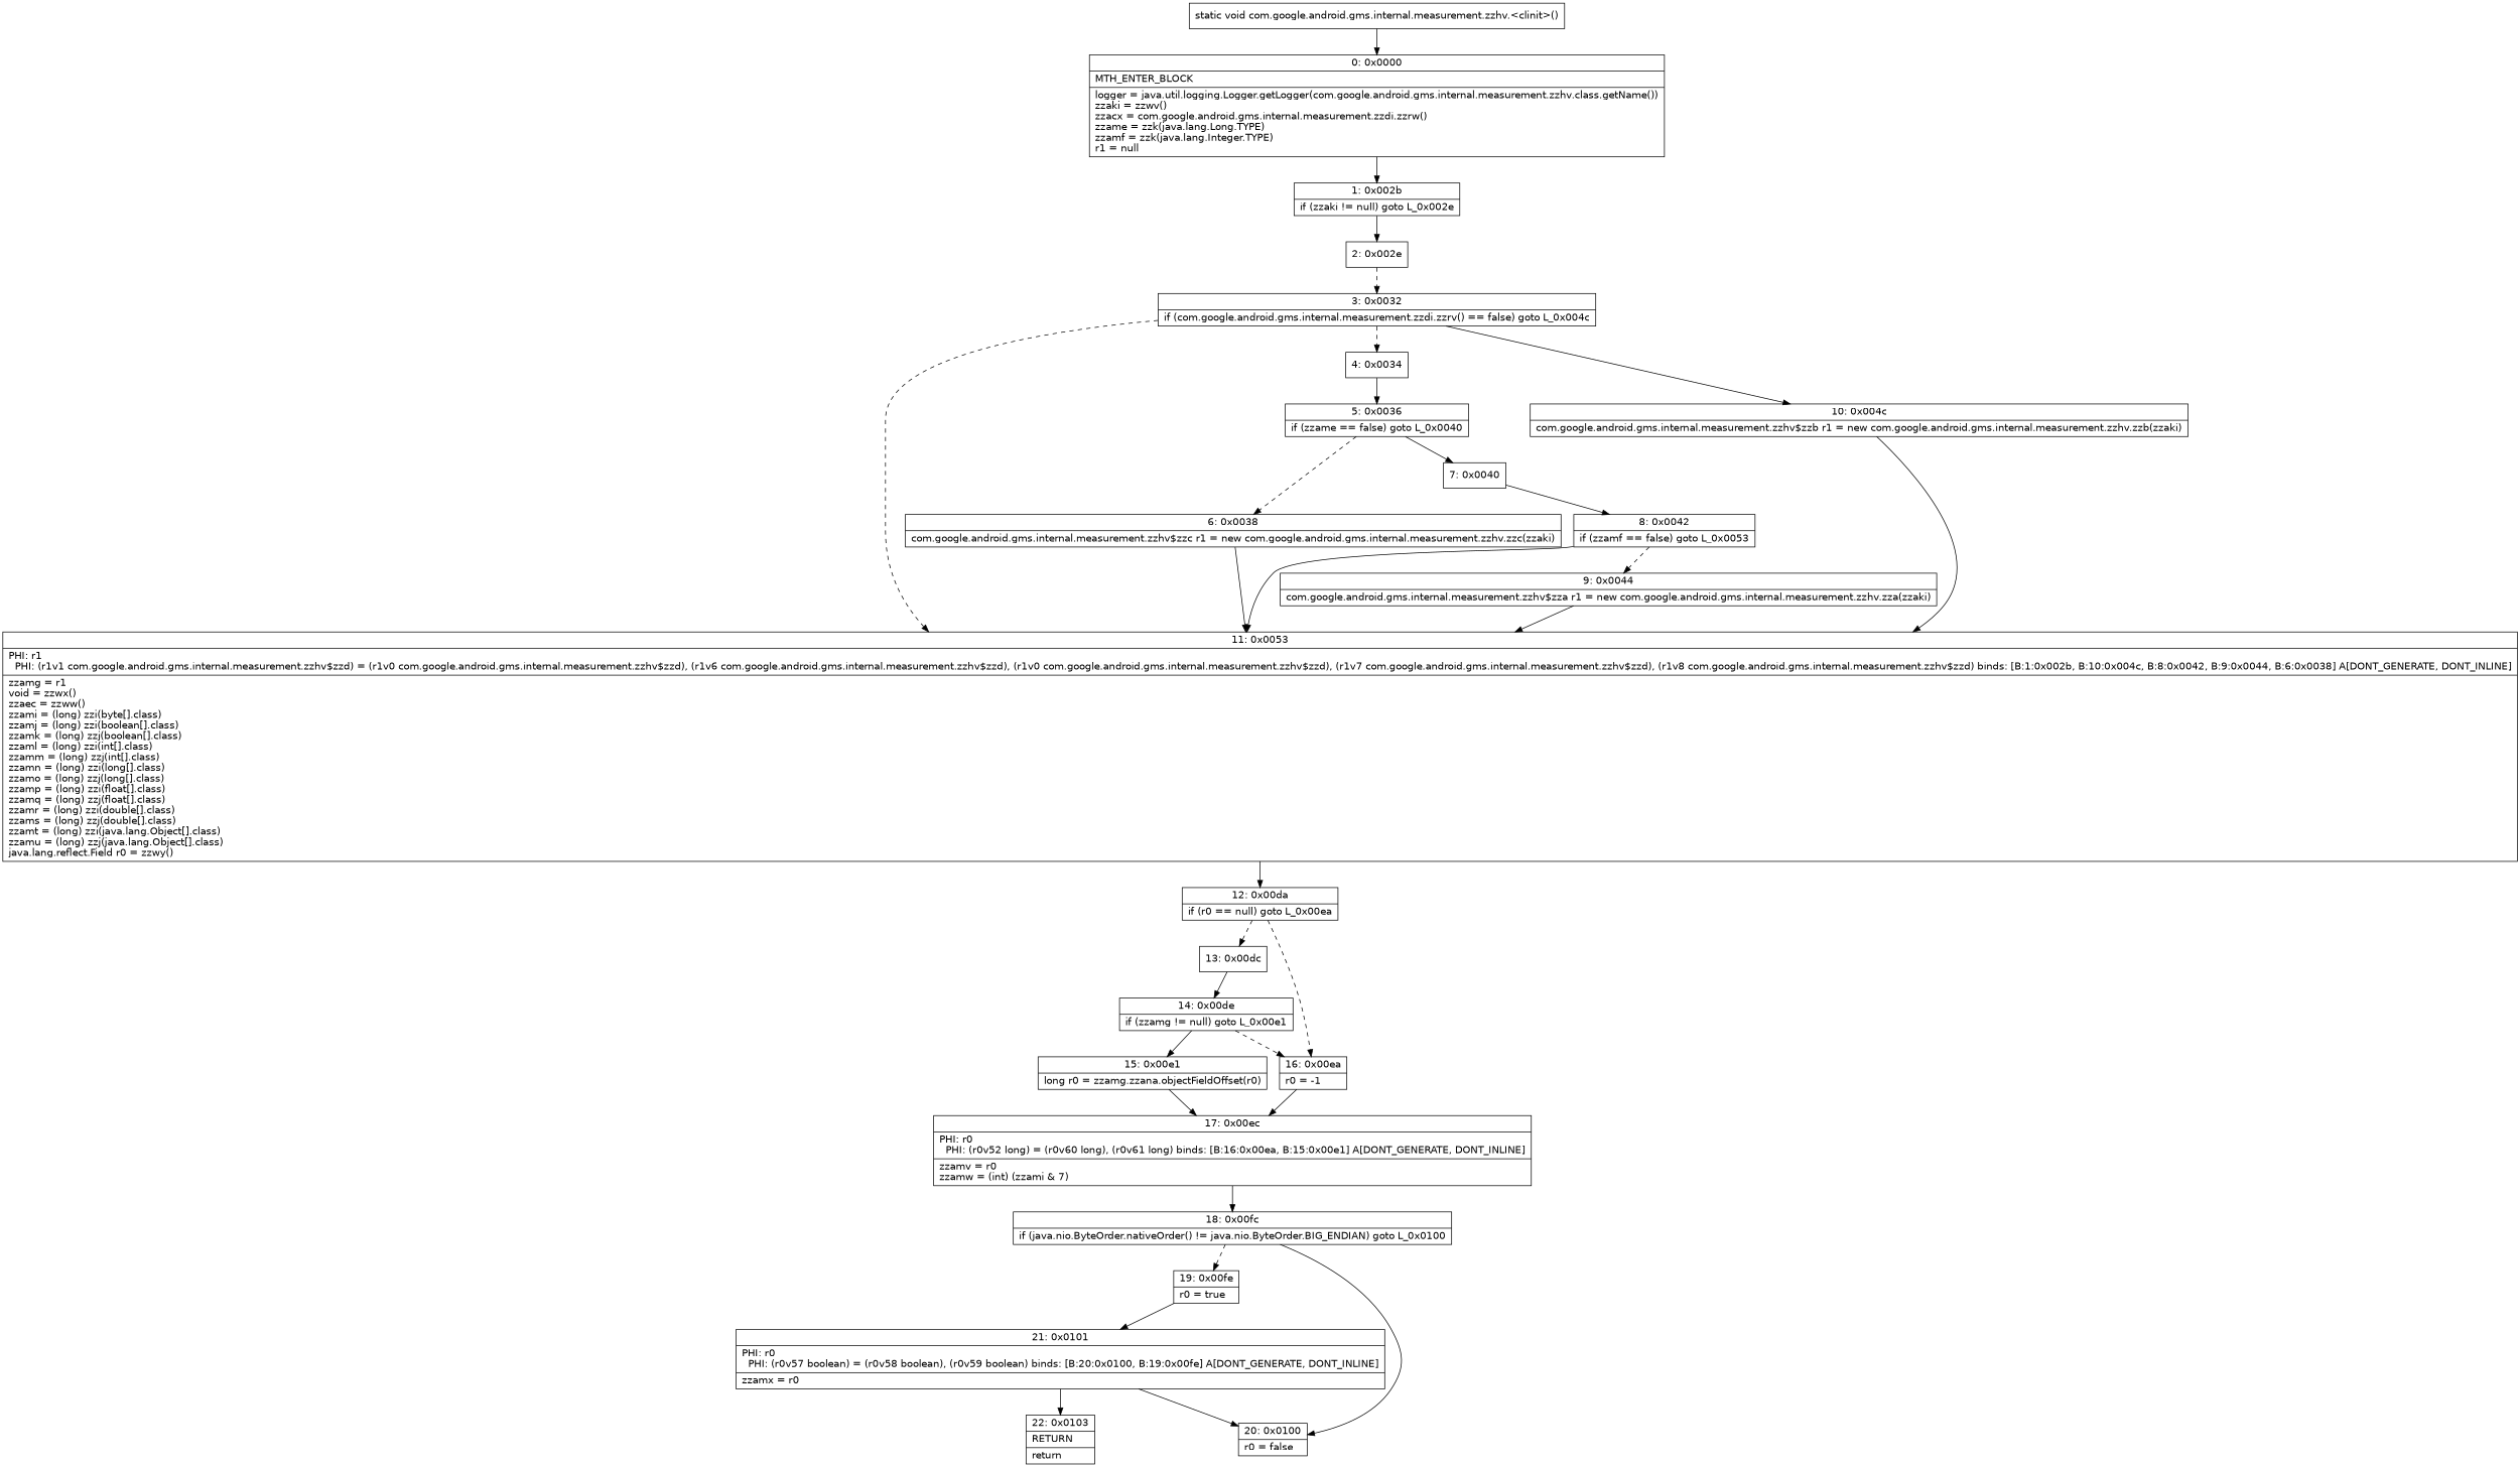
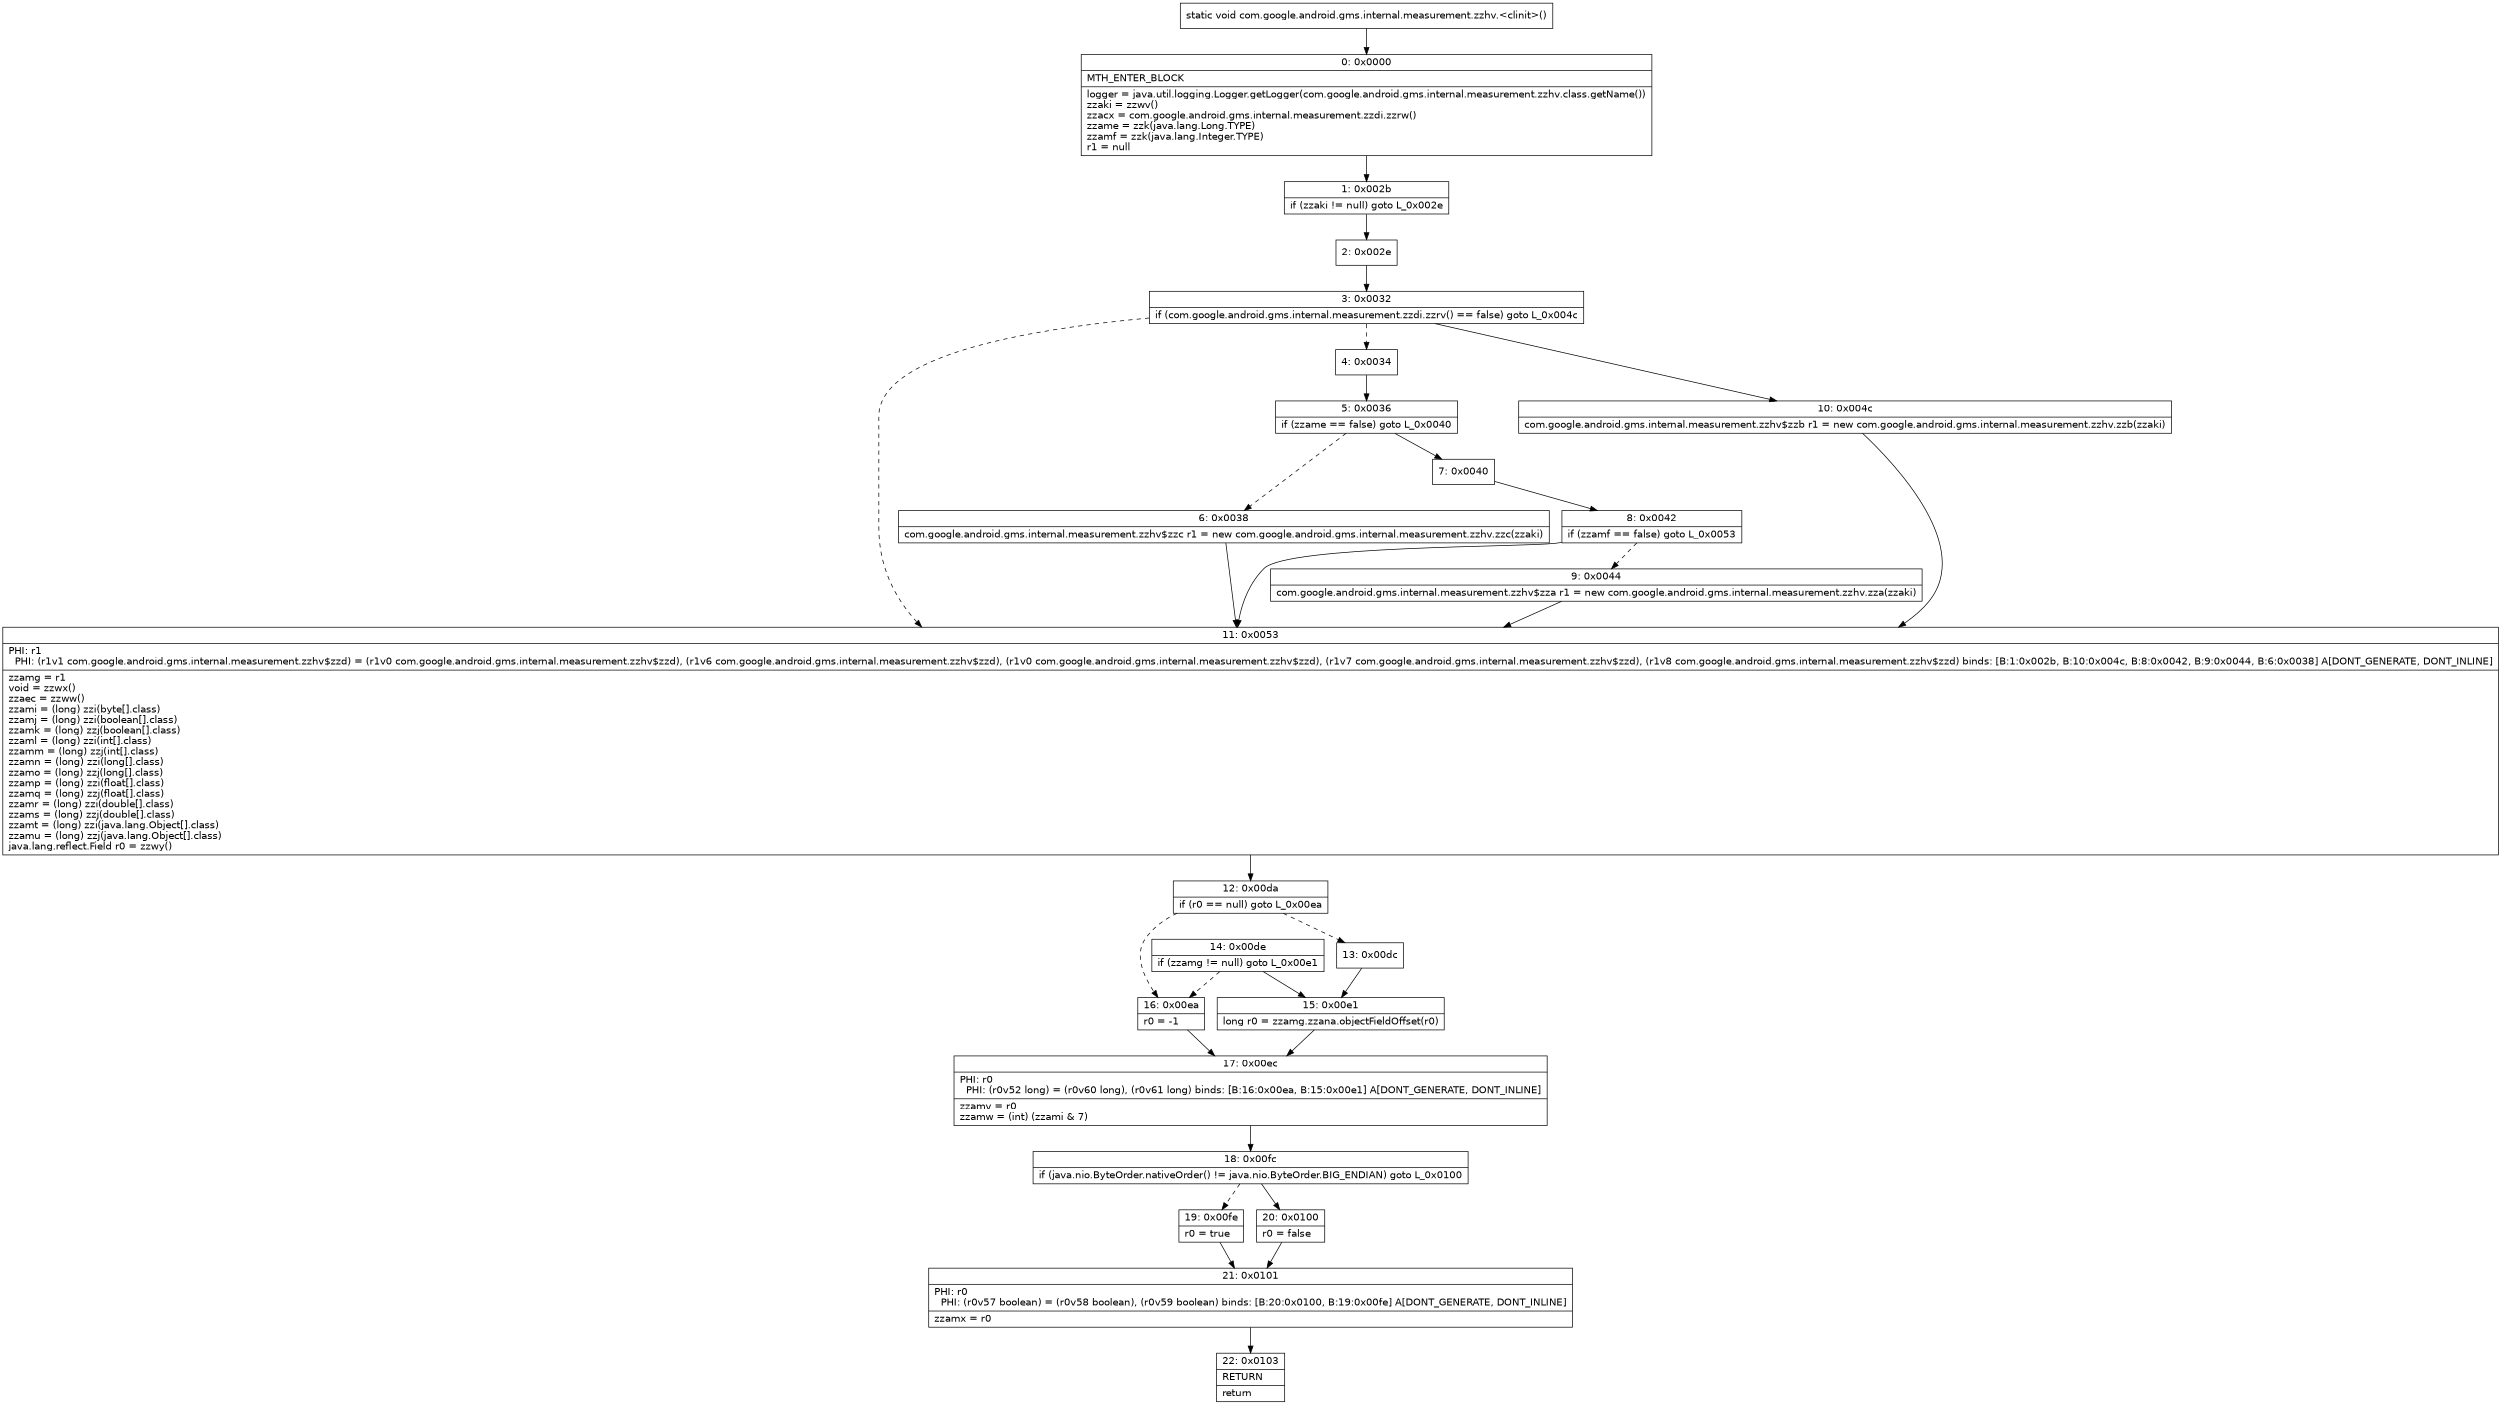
  digraph {
    fontname="DejaVu Sans"
    node [fontname="DejaVu Sans" shape=record]
    edge [fontname="DejaVu Sans"]
    n1 [label="{0\:\ 0x0000|MTH_ENTER_BLOCK\l|logger = java.util.logging.Logger.getLogger(com.google.android.gms.internal.measurement.zzhv.class.getName())\lzzaki = zzwv()\lzzacx = com.google.android.gms.internal.measurement.zzdi.zzrw()\lzzame = zzk(java.lang.Long.TYPE)\lzzamf = zzk(java.lang.Integer.TYPE)\lr1 = null\l}"]
    n2 [label="{1\:\ 0x002b|if (zzaki != null) goto L_0x002e\l}"]
    n3 [label="{2\:\ 0x002e}"]
    n4 [label="{3\:\ 0x0032|if (com.google.android.gms.internal.measurement.zzdi.zzrv() == false) goto L_0x004c\l}"]
    n5 [label="{11\:\ 0x0053|PHI: r1 \l  PHI: (r1v1 com.google.android.gms.internal.measurement.zzhv$zzd) = (r1v0 com.google.android.gms.internal.measurement.zzhv$zzd), (r1v6 com.google.android.gms.internal.measurement.zzhv$zzd), (r1v0 com.google.android.gms.internal.measurement.zzhv$zzd), (r1v7 com.google.android.gms.internal.measurement.zzhv$zzd), (r1v8 com.google.android.gms.internal.measurement.zzhv$zzd) binds: [B:1:0x002b, B:10:0x004c, B:8:0x0042, B:9:0x0044, B:6:0x0038] A[DONT_GENERATE, DONT_INLINE]\l|zzamg = r1\lvoid = zzwx()\lzzaec = zzww()\lzzami = (long) zzi(byte[].class)\lzzamj = (long) zzi(boolean[].class)\lzzamk = (long) zzj(boolean[].class)\lzzaml = (long) zzi(int[].class)\lzzamm = (long) zzj(int[].class)\lzzamn = (long) zzi(long[].class)\lzzamo = (long) zzj(long[].class)\lzzamp = (long) zzi(float[].class)\lzzamq = (long) zzj(float[].class)\lzzamr = (long) zzi(double[].class)\lzzams = (long) zzj(double[].class)\lzzamt = (long) zzi(java.lang.Object[].class)\lzzamu = (long) zzj(java.lang.Object[].class)\ljava.lang.reflect.Field r0 = zzwy()\l}"]
    n6 [label="{12\:\ 0x00da|if (r0 == null) goto L_0x00ea\l}"]
    n7 [label="{4\:\ 0x0034}"]
    n8 [label="{10\:\ 0x004c|com.google.android.gms.internal.measurement.zzhv$zzb r1 = new com.google.android.gms.internal.measurement.zzhv.zzb(zzaki)\l}"]
    n9 [label="{5\:\ 0x0036|if (zzame == false) goto L_0x0040\l}"]
    n10 [label="{6\:\ 0x0038|com.google.android.gms.internal.measurement.zzhv$zzc r1 = new com.google.android.gms.internal.measurement.zzhv.zzc(zzaki)\l}"]
    n11 [label="{7\:\ 0x0040}"]
    n12 [label="{8\:\ 0x0042|if (zzamf == false) goto L_0x0053\l}"]
    n13 [label="{9\:\ 0x0044|com.google.android.gms.internal.measurement.zzhv$zza r1 = new com.google.android.gms.internal.measurement.zzhv.zza(zzaki)\l}"]
    n14 [label="{13\:\ 0x00dc}"]
    n15 [label="{16\:\ 0x00ea|r0 = \-1\l}"]
    n16 [label="{14\:\ 0x00de|if (zzamg != null) goto L_0x00e1\l}"]
    n17 [label="{17\:\ 0x00ec|PHI: r0 \l  PHI: (r0v52 long) = (r0v60 long), (r0v61 long) binds: [B:16:0x00ea, B:15:0x00e1] A[DONT_GENERATE, DONT_INLINE]\l|zzamv = r0\lzzamw = (int) (zzami & 7)\l}"]
    n18 [label="{15\:\ 0x00e1|long r0 = zzamg.zzana.objectFieldOffset(r0)\l}"]
    n19 [label="{18\:\ 0x00fc|if (java.nio.ByteOrder.nativeOrder() != java.nio.ByteOrder.BIG_ENDIAN) goto L_0x0100\l}"]
    n20 [label="{19\:\ 0x00fe|r0 = true\l}"]
    n21 [label="{20\:\ 0x0100|r0 = false\l}"]
    n22 [label="{21\:\ 0x0101|PHI: r0 \l  PHI: (r0v57 boolean) = (r0v58 boolean), (r0v59 boolean) binds: [B:20:0x0100, B:19:0x00fe] A[DONT_GENERATE, DONT_INLINE]\l|zzamx = r0\l}"]
    n23 [label="{22\:\ 0x0103|RETURN\l|return\l}"]
    n24 [label="{static void com.google.android.gms.internal.measurement.zzhv.\<clinit\>() }"]
    n1 -> n2
    n2 -> n3
-   n3 -> n4 [style=dashed]
+   n3 -> n4
    n4 -> n5 [style=dashed]
    n4 -> n7 [style=dashed]
    n4 -> n8
    n5 -> n6
    n6 -> n14 [style=dashed]
    n6 -> n15 [style=dashed]
    n7 -> n9
    n8 -> n5
    n9 -> n10 [style=dashed]
    n9 -> n11
    n10 -> n5
    n11 -> n12
    n12 -> n5
    n12 -> n13 [style=dashed]
    n13 -> n5
-   n14 -> n16
+   n14 -> n18
    n15 -> n17
    n16 -> n15 [style=dashed]
    n16 -> n18
    n17 -> n19
    n18 -> n17
    n19 -> n20 [style=dashed]
    n19 -> n21
    n20 -> n22
-   n22 -> n21
+   n21 -> n22
    n22 -> n23
    n24 -> n1
  }
